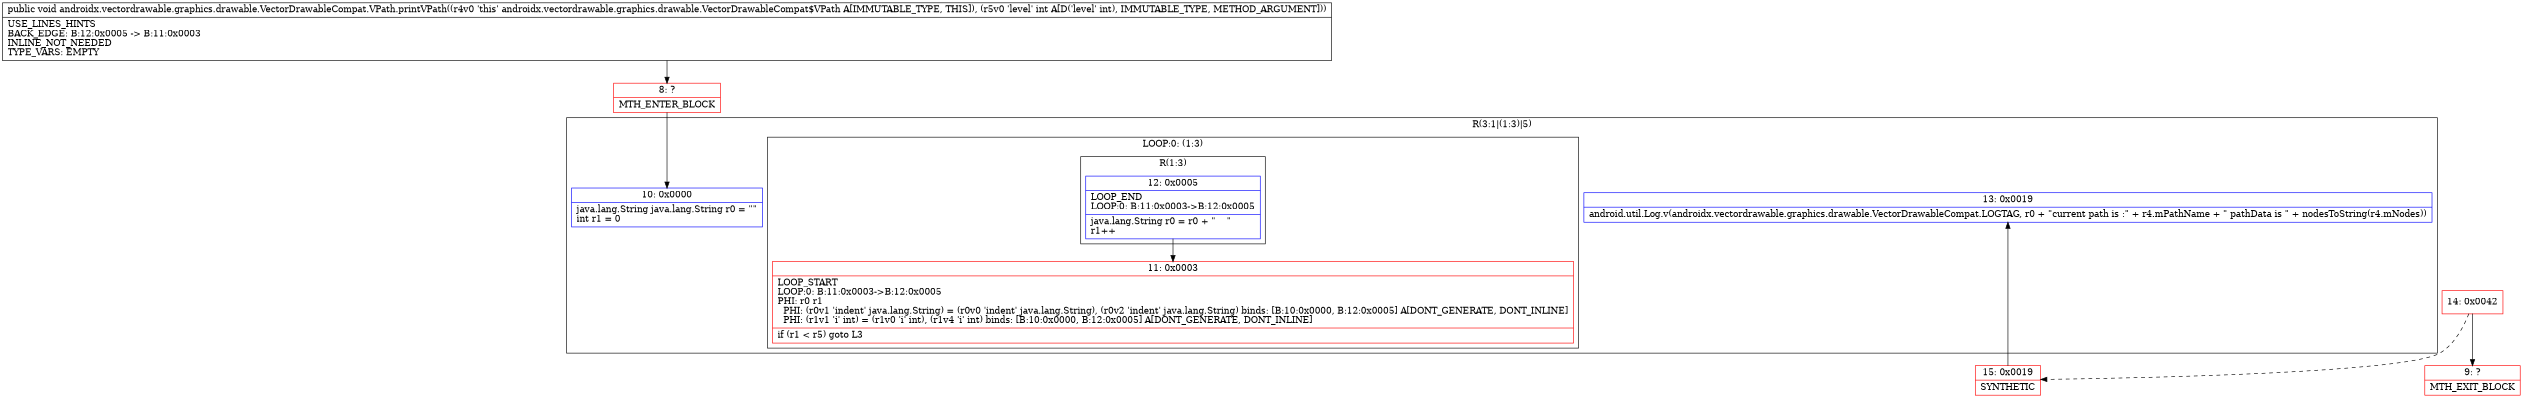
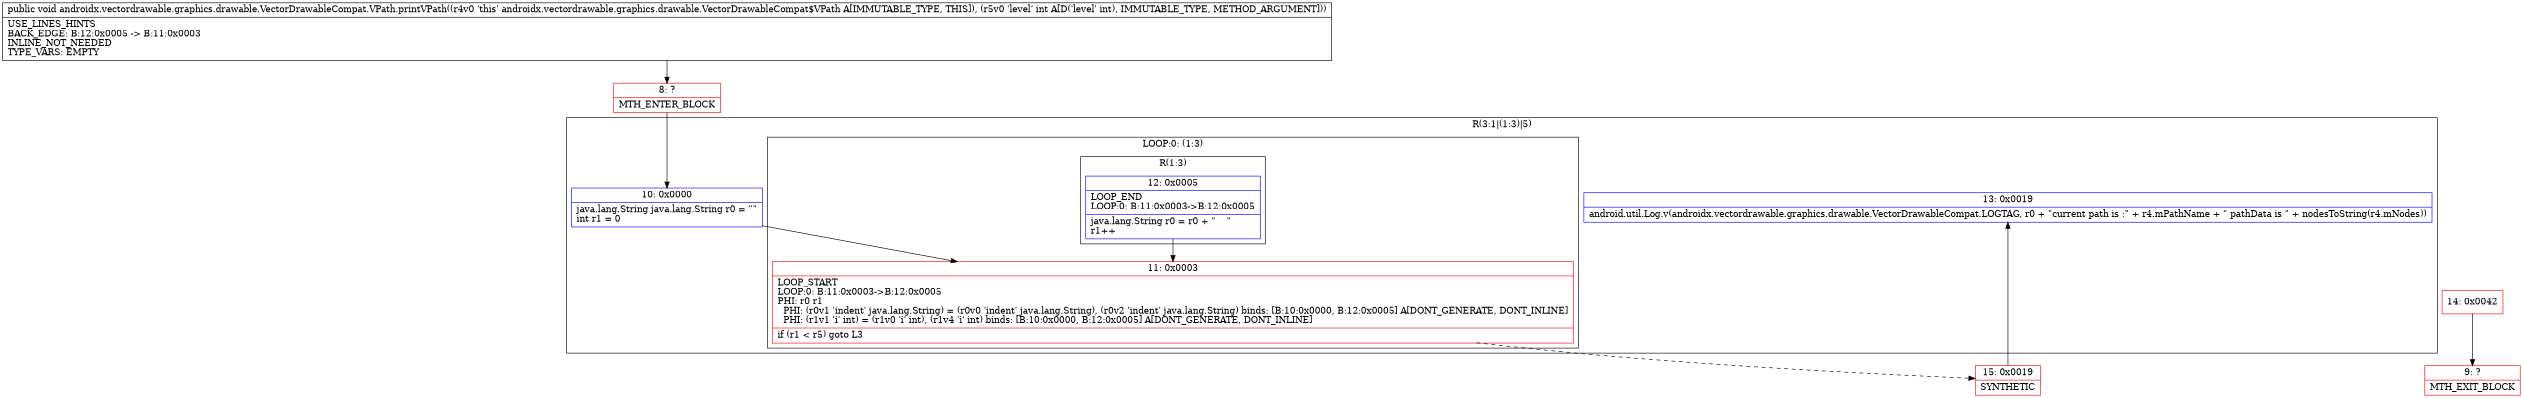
  digraph {
    node [color=red shape=record]
    n1 [color=blue label="{12\:\ 0x0005|LOOP_END\lLOOP:0: B:11:0x0003\-\>B:12:0x0005\l|java.lang.String r0 = r0 + \"    \"\lr1++\l}"]
    n2 [label="{11\:\ 0x0003|LOOP_START\lLOOP:0: B:11:0x0003\-\>B:12:0x0005\lPHI: r0 r1 \l  PHI: (r0v1 'indent' java.lang.String) = (r0v0 'indent' java.lang.String), (r0v2 'indent' java.lang.String) binds: [B:10:0x0000, B:12:0x0005] A[DONT_GENERATE, DONT_INLINE]\l  PHI: (r1v1 'i' int) = (r1v0 'i' int), (r1v4 'i' int) binds: [B:10:0x0000, B:12:0x0005] A[DONT_GENERATE, DONT_INLINE]\l|if (r1 \< r5) goto L3\l}"]
    n3 [color=blue label="{10\:\ 0x0000|java.lang.String java.lang.String r0 = \"\"\lint r1 = 0\l}"]
    n4 [color=blue label="{13\:\ 0x0019|android.util.Log.v(androidx.vectordrawable.graphics.drawable.VectorDrawableCompat.LOGTAG, r0 + \"current path is :\" + r4.mPathName + \" pathData is \" + nodesToString(r4.mNodes))\l}"]
    n5 [label="{15\:\ 0x0019|SYNTHETIC\l}"]
    n6 [label="{14\:\ 0x0042}"]
    n7 [label="{9\:\ ?|MTH_EXIT_BLOCK\l}"]
    n8 [label="{8\:\ ?|MTH_ENTER_BLOCK\l}"]
    n9 [label="{public void androidx.vectordrawable.graphics.drawable.VectorDrawableCompat.VPath.printVPath((r4v0 'this' androidx.vectordrawable.graphics.drawable.VectorDrawableCompat$VPath A[IMMUTABLE_TYPE, THIS]), (r5v0 'level' int A[D('level' int), IMMUTABLE_TYPE, METHOD_ARGUMENT]))  | USE_LINES_HINTS\lBACK_EDGE: B:12:0x0005 \-\> B:11:0x0003\lINLINE_NOT_NEEDED\lTYPE_VARS: EMPTY\l}" color=""]
    subgraph cluster_1 {
      label="R(3:1|(1:3)|5)"
      n3
      n4
      subgraph cluster_2 {
        label="LOOP:0: (1:3)"
        n2
        subgraph cluster_3 {
          label="R(1:3)"
          n1
        }
      }
    }
    n1 -> n2
-   n6 -> n5 [style=dashed]
+   n2 -> n5 [style=dashed]
+   n3 -> n2
    n5 -> n4
    n6 -> n7
    n8 -> n3
    n9 -> n8
  }
